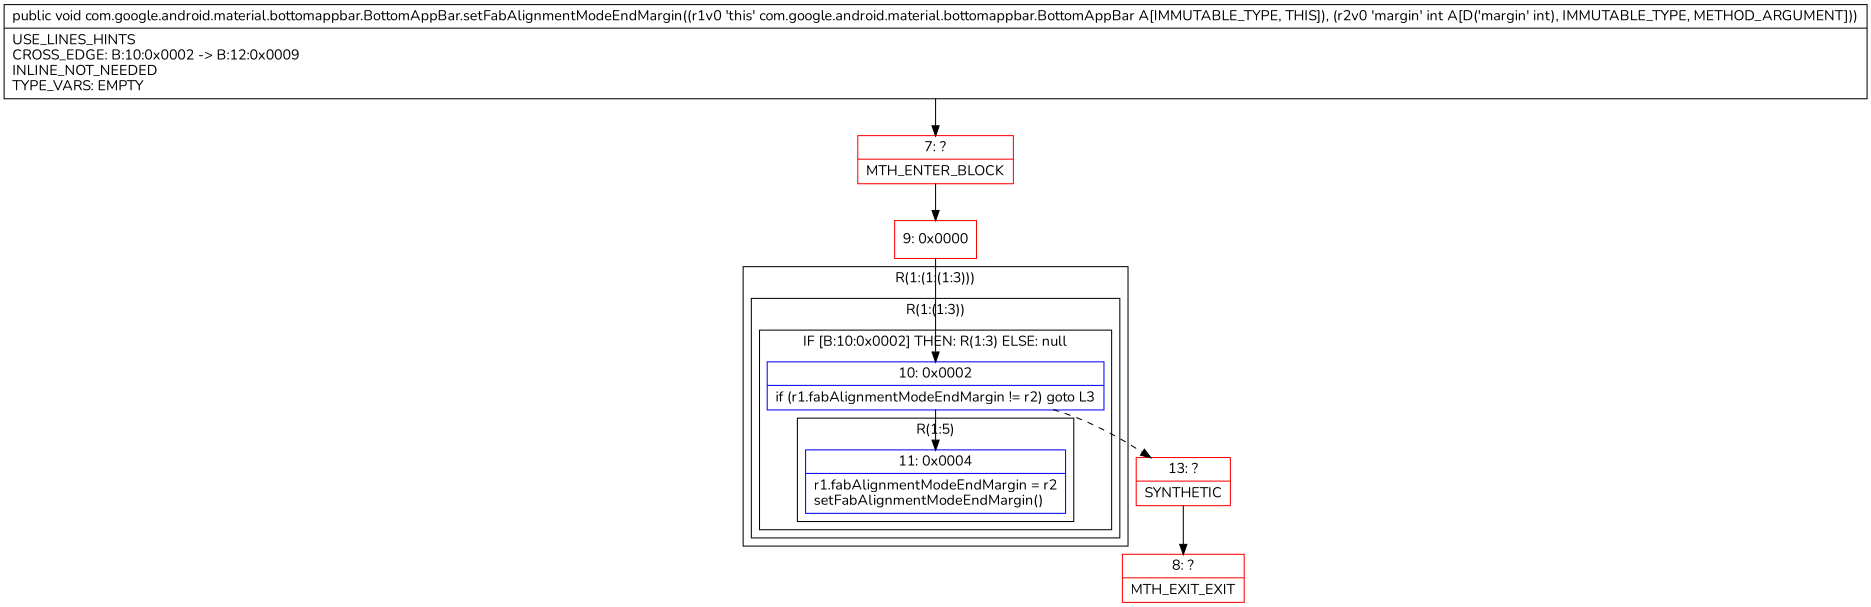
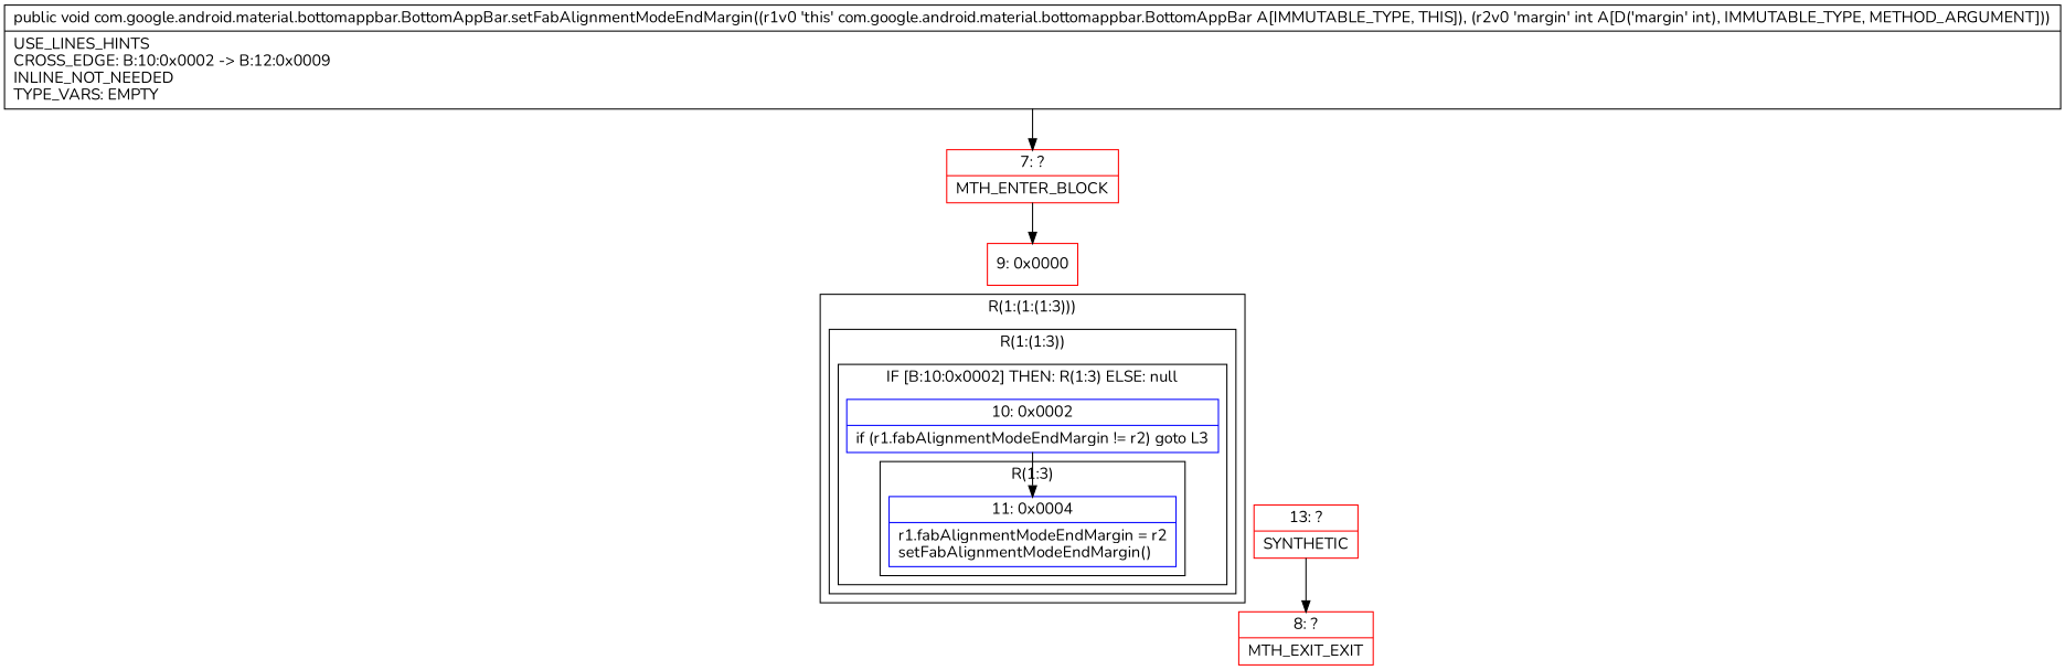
  digraph {
    fontname=Nunito
    node [color=red fontname=Nunito shape=record]
    edge [fontname=Nunito]
    n1 [color=blue label="{11\:\ 0x0004|r1.fabAlignmentModeEndMargin = r2\lsetFabAlignmentModeEndMargin()\l}"]
    n2 [color=blue label="{10\:\ 0x0002|if (r1.fabAlignmentModeEndMargin != r2) goto L3\l}"]
    n3 [label="{13\:\ ?|SYNTHETIC\l}"]
    n4 [label="{8\:\ ?|MTH_EXIT_EXIT\l}"]
    n5 [label="{7\:\ ?|MTH_ENTER_BLOCK\l}"]
    n6 [label="{9\:\ 0x0000}"]
    n7 [label="{public void com.google.android.material.bottomappbar.BottomAppBar.setFabAlignmentModeEndMargin((r1v0 'this' com.google.android.material.bottomappbar.BottomAppBar A[IMMUTABLE_TYPE, THIS]), (r2v0 'margin' int A[D('margin' int), IMMUTABLE_TYPE, METHOD_ARGUMENT]))  | USE_LINES_HINTS\lCROSS_EDGE: B:10:0x0002 \-\> B:12:0x0009\lINLINE_NOT_NEEDED\lTYPE_VARS: EMPTY\l}" color=""]
    subgraph cluster_1 {
      label="R(1:(1:(1:3)))"
      subgraph cluster_2 {
        label="R(1:(1:3))"
        subgraph cluster_3 {
          label="IF [B:10:0x0002] THEN: R(1:3) ELSE: null"
          n2
          subgraph cluster_4 {
-           label="R(1:5)"
+           label="R(1:3)"
            n1
          }
        }
      }
    }
    n2 -> n1
-   n2 -> n3 [style=dashed]
    n3 -> n4
    n5 -> n6
-   n6 -> n2
    n7 -> n5
  }
